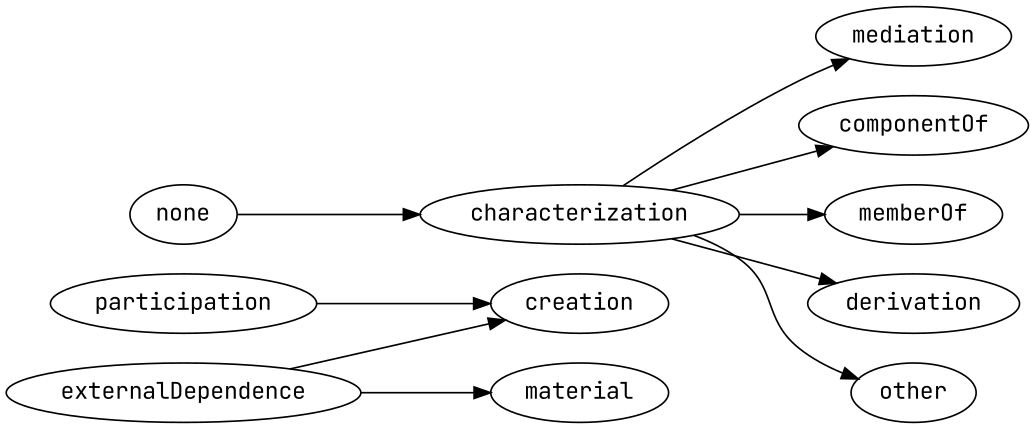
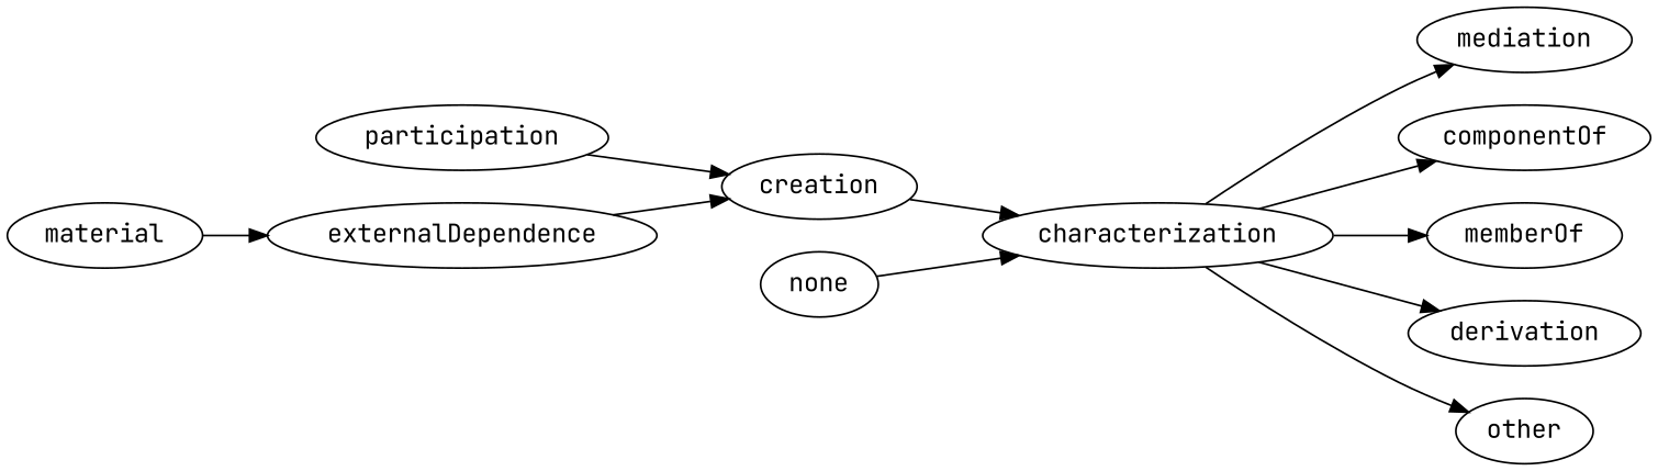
  strict digraph {
    fontname="JetBrains Mono"
    rankdir=LR
    node [fontname="JetBrains Mono"]
    edge [fontname="JetBrains Mono"]
    participation
    creation
    characterization
    externalDependence
    material
    mediation
    componentOf
    memberOf
    derivation
    other
    none
    participation -> creation
+   creation -> characterization
    characterization -> mediation
    characterization -> componentOf
    characterization -> memberOf
    characterization -> derivation
    characterization -> other
    externalDependence -> creation
-   externalDependence -> material
+   material -> externalDependence
    none -> characterization
  }
